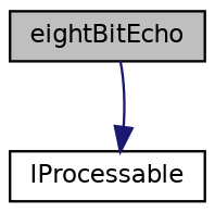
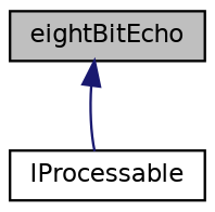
  digraph {
    node [color=black fontname=Helvetica fontsize=10 shape=record style=filled]
    n1 [fillcolor=grey75 fontcolor=black height=0.2 label=eightBitEcho width=0.4]
    n2 [fillcolor=white height=0.2 label=IProcessable width=0.4]
-   n2 -> n1 [color=midnightblue dir=back fontname=Helvetica fontsize=10 labelfontname=Helvetica labelfontsize=10 style=solid]
+   n1 -> n2 [color=midnightblue dir=back fontname=Helvetica fontsize=10 labelfontname=Helvetica labelfontsize=10 style=solid]
  }
